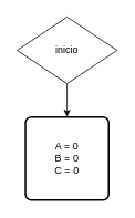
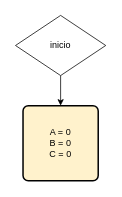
  <mxCell id="0" />
  <mxCell id="1" parent="0" />
  <mxCell id="2" value="" style="edgeStyle=orthogonalEdgeStyle;rounded=0;orthogonalLoop=1;jettySize=auto;html=1;" edge="1" parent="1" source="3" target="4"><mxGeometry relative="1" as="geometry" /></mxCell>
  <mxCell id="3" value="inicio" style="rhombus;whiteSpace=wrap;html=1;" vertex="1" parent="1"><mxGeometry x="20" y="20" width="120" height="80" as="geometry" /></mxCell>
- <mxCell id="4" value="A = 0&lt;br&gt;B = 0&lt;br&gt;C = 0" style="rounded=1;whiteSpace=wrap;html=1;absoluteArcSize=1;arcSize=14;strokeWidth=2;" vertex="1" parent="1"><mxGeometry x="30" y="140" width="100" height="100" as="geometry" /></mxCell>
+ <mxCell id="4" value="A = 0&lt;br&gt;B = 0&lt;br&gt;C = 0" style="rounded=1;whiteSpace=wrap;html=1;absoluteArcSize=1;arcSize=14;strokeWidth=2;fillColor=#fff2cc;" vertex="1" parent="1"><mxGeometry x="30" y="140" width="100" height="100" as="geometry" /></mxCell>
